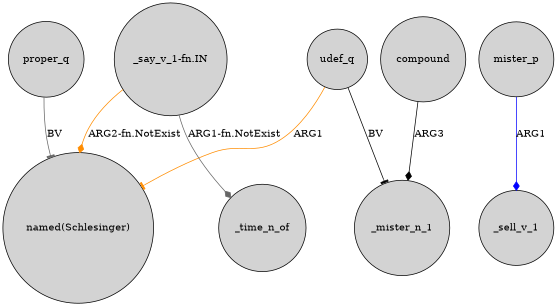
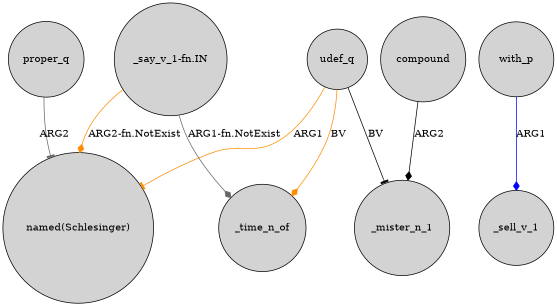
  digraph {
    node [shape=circle style=filled]
    edge [arrowhead=diamond color=darkorange]
    proper_q
    "named(Schlesinger)"
    udef_q
    _mister_n_1
    _time_n_of
    compound
    "_say_v_1-fn.IN"
-   with_p [label=mister_p]
+   with_p
    _sell_v_1
-   proper_q -> "named(Schlesinger)" [arrowhead=tee color=gray40 label=BV]
+   proper_q -> "named(Schlesinger)" [arrowhead=tee color=gray40 label=ARG2]
    udef_q -> "named(Schlesinger)" [arrowhead=tee label=ARG1]
    udef_q -> _mister_n_1 [arrowhead=tee color=black label=BV]
-   compound -> _mister_n_1 [color=black label=ARG3]
+   udef_q -> _time_n_of [label=BV]
+   compound -> _mister_n_1 [color=black label=ARG2]
    "_say_v_1-fn.IN" -> "named(Schlesinger)" [label="ARG2-fn.NotExist"]
    "_say_v_1-fn.IN" -> _time_n_of [color=gray40 label="ARG1-fn.NotExist"]
    with_p -> _sell_v_1 [color=blue label=ARG1]
  }
